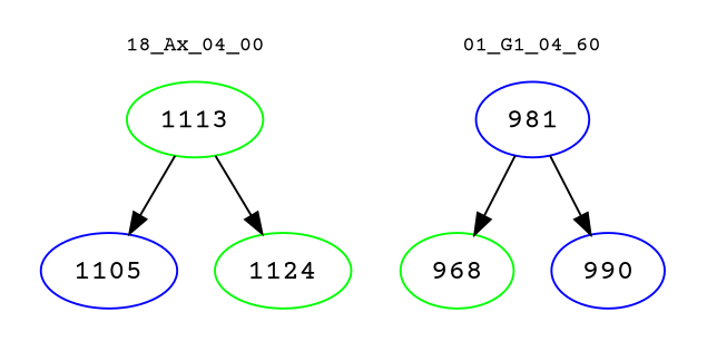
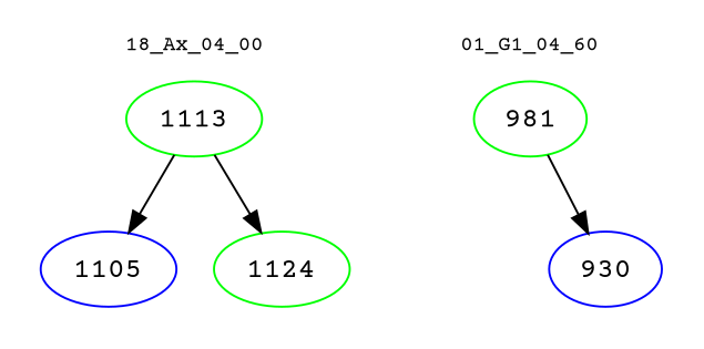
  digraph {
    fontname="Courier Prime"
    node [color=green fontname="Courier Prime"]
    edge [color=black fontname="Courier Prime"]
    n1 [label=1113]
    n2 [color=blue label=1105]
    n3 [label=1124]
-   n4 [color=blue label=981]
-   n5 [label=968]
-   n6 [color=blue label=990]
+   n4 [label=981]
+   n6 [color=blue label=930]
    subgraph cluster_1 {
      color=white
      fontsize=10
      label="18_Ax_04_00"
      n1
      n2
      n3
    }
    subgraph cluster_2 {
      color=white
      fontsize=10
      label="01_G1_04_60"
      n4
-     n5
      n6
    }
    n1 -> n2
    n1 -> n3
-   n4 -> n5
    n4 -> n6
  }
